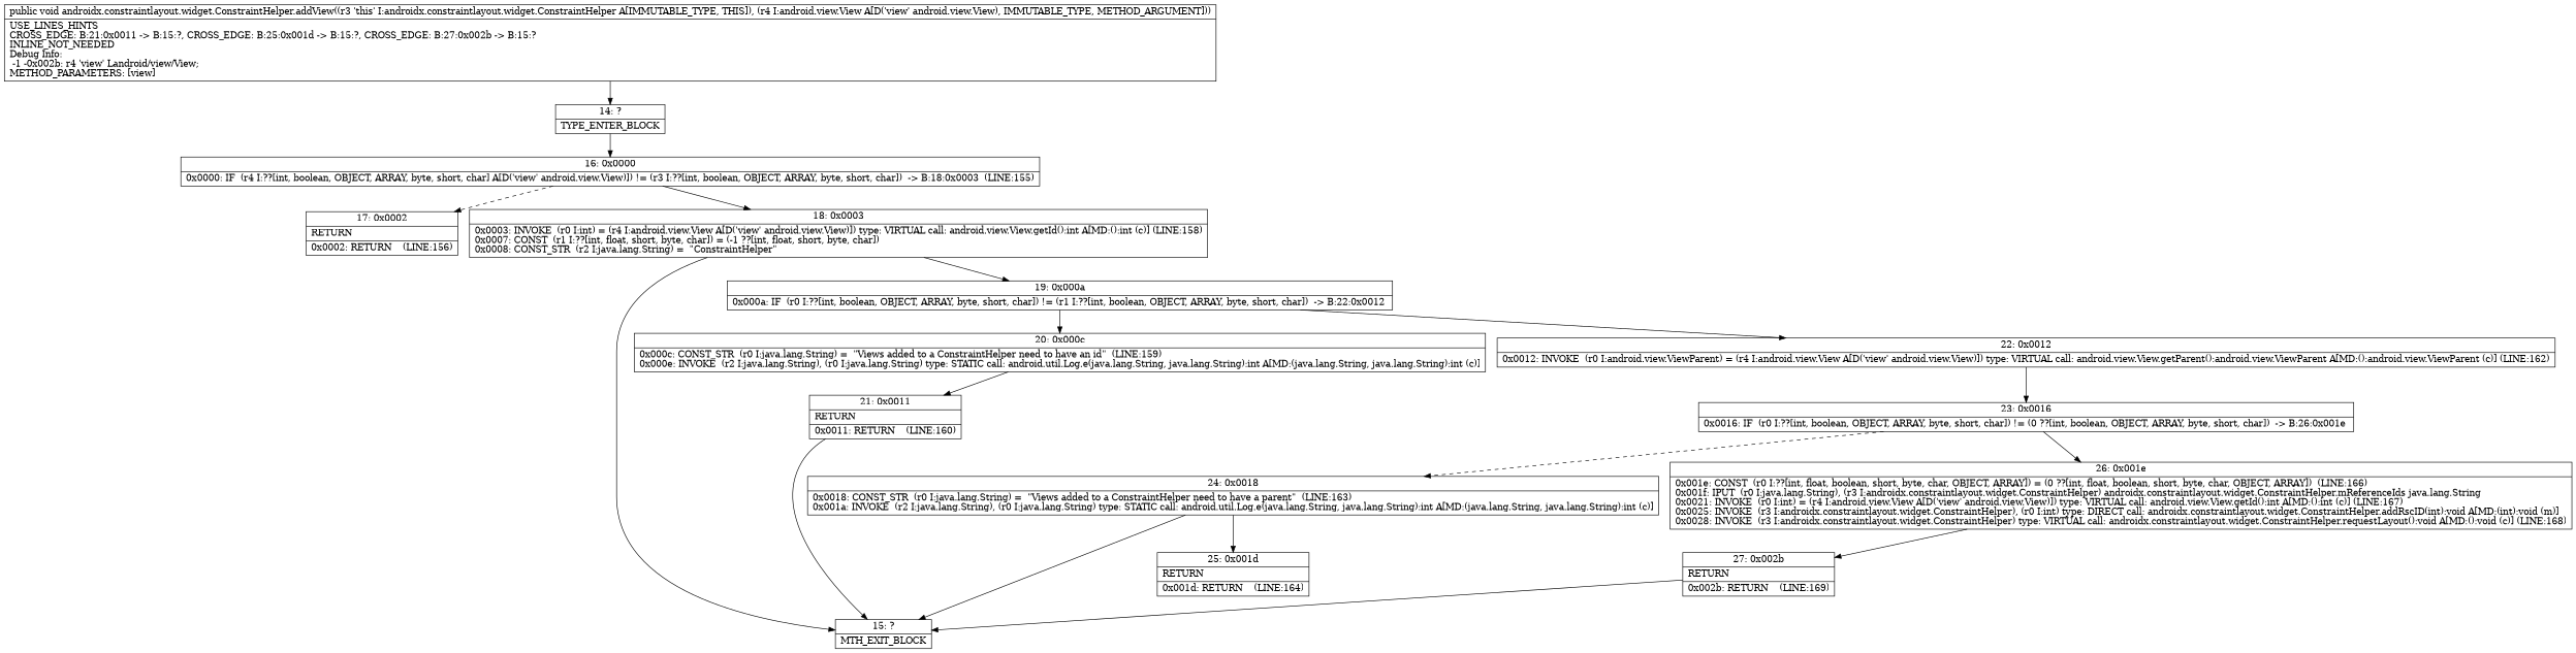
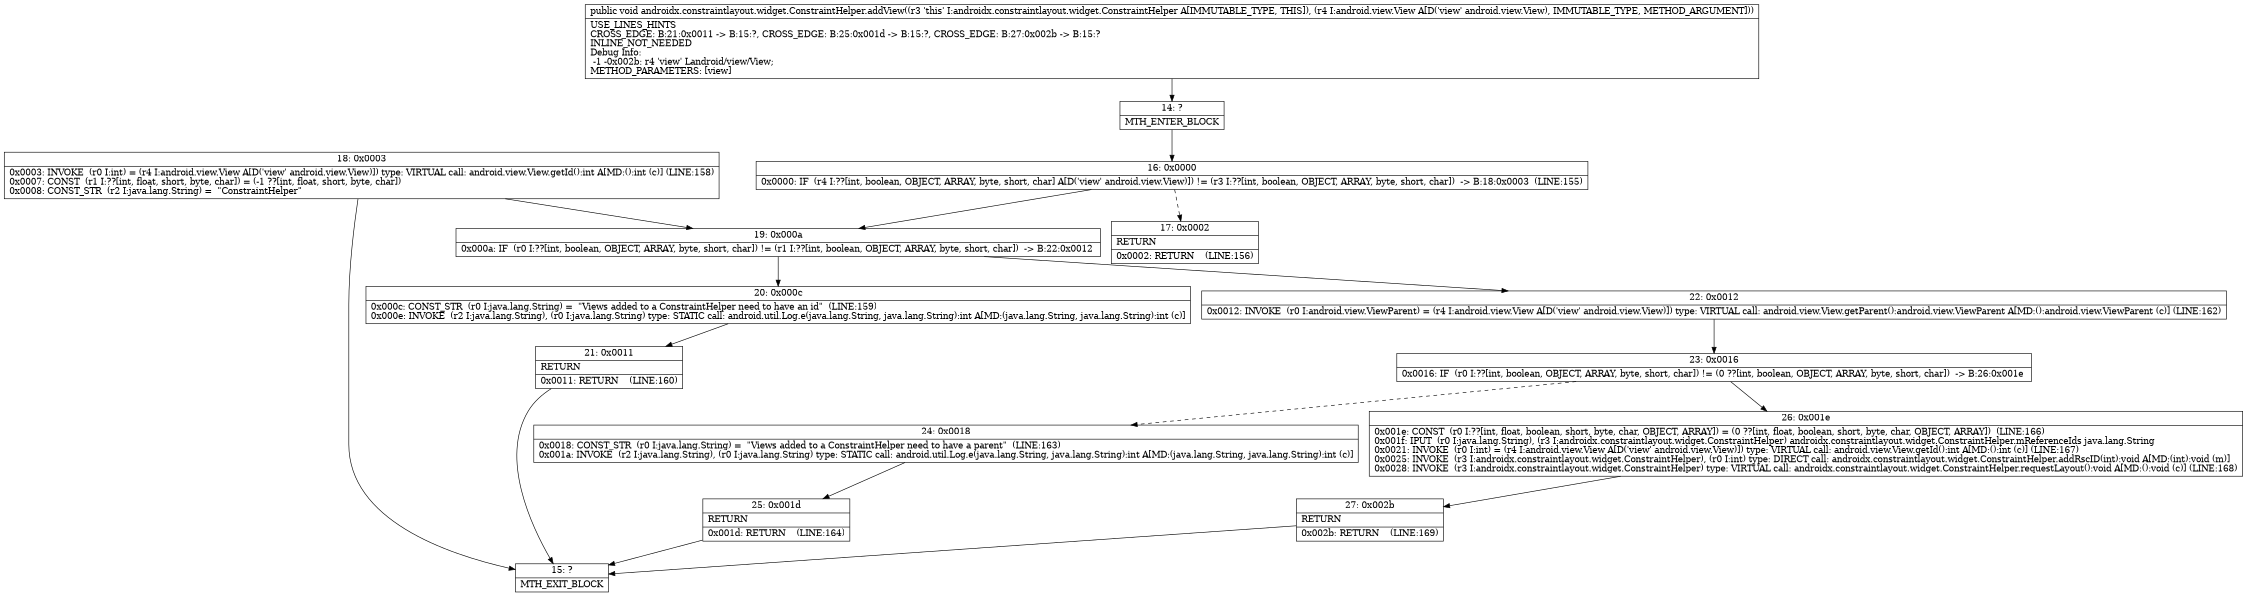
  digraph {
    node [shape=record]
-   n1 [label="{14\:\ ?|TYPE_ENTER_BLOCK\l}"]
+   n1 [label="{14\:\ ?|MTH_ENTER_BLOCK\l}"]
    n2 [label="{16\:\ 0x0000|0x0000: IF  (r4 I:??[int, boolean, OBJECT, ARRAY, byte, short, char] A[D('view' android.view.View)]) != (r3 I:??[int, boolean, OBJECT, ARRAY, byte, short, char])  \-\> B:18:0x0003  (LINE:155)\l}"]
    n3 [label="{17\:\ 0x0002|RETURN\l|0x0002: RETURN    (LINE:156)\l}"]
    n4 [label="{18\:\ 0x0003|0x0003: INVOKE  (r0 I:int) = (r4 I:android.view.View A[D('view' android.view.View)]) type: VIRTUAL call: android.view.View.getId():int A[MD:():int (c)] (LINE:158)\l0x0007: CONST  (r1 I:??[int, float, short, byte, char]) = (\-1 ??[int, float, short, byte, char]) \l0x0008: CONST_STR  (r2 I:java.lang.String) =  \"ConstraintHelper\" \l}"]
    n5 [label="{15\:\ ?|MTH_EXIT_BLOCK\l}"]
    n6 [label="{19\:\ 0x000a|0x000a: IF  (r0 I:??[int, boolean, OBJECT, ARRAY, byte, short, char]) != (r1 I:??[int, boolean, OBJECT, ARRAY, byte, short, char])  \-\> B:22:0x0012 \l}"]
    n7 [label="{20\:\ 0x000c|0x000c: CONST_STR  (r0 I:java.lang.String) =  \"Views added to a ConstraintHelper need to have an id\"  (LINE:159)\l0x000e: INVOKE  (r2 I:java.lang.String), (r0 I:java.lang.String) type: STATIC call: android.util.Log.e(java.lang.String, java.lang.String):int A[MD:(java.lang.String, java.lang.String):int (c)]\l}"]
    n8 [label="{22\:\ 0x0012|0x0012: INVOKE  (r0 I:android.view.ViewParent) = (r4 I:android.view.View A[D('view' android.view.View)]) type: VIRTUAL call: android.view.View.getParent():android.view.ViewParent A[MD:():android.view.ViewParent (c)] (LINE:162)\l}"]
    n9 [label="{21\:\ 0x0011|RETURN\l|0x0011: RETURN    (LINE:160)\l}"]
    n10 [label="{23\:\ 0x0016|0x0016: IF  (r0 I:??[int, boolean, OBJECT, ARRAY, byte, short, char]) != (0 ??[int, boolean, OBJECT, ARRAY, byte, short, char])  \-\> B:26:0x001e \l}"]
    n11 [label="{24\:\ 0x0018|0x0018: CONST_STR  (r0 I:java.lang.String) =  \"Views added to a ConstraintHelper need to have a parent\"  (LINE:163)\l0x001a: INVOKE  (r2 I:java.lang.String), (r0 I:java.lang.String) type: STATIC call: android.util.Log.e(java.lang.String, java.lang.String):int A[MD:(java.lang.String, java.lang.String):int (c)]\l}"]
    n12 [label="{26\:\ 0x001e|0x001e: CONST  (r0 I:??[int, float, boolean, short, byte, char, OBJECT, ARRAY]) = (0 ??[int, float, boolean, short, byte, char, OBJECT, ARRAY])  (LINE:166)\l0x001f: IPUT  (r0 I:java.lang.String), (r3 I:androidx.constraintlayout.widget.ConstraintHelper) androidx.constraintlayout.widget.ConstraintHelper.mReferenceIds java.lang.String \l0x0021: INVOKE  (r0 I:int) = (r4 I:android.view.View A[D('view' android.view.View)]) type: VIRTUAL call: android.view.View.getId():int A[MD:():int (c)] (LINE:167)\l0x0025: INVOKE  (r3 I:androidx.constraintlayout.widget.ConstraintHelper), (r0 I:int) type: DIRECT call: androidx.constraintlayout.widget.ConstraintHelper.addRscID(int):void A[MD:(int):void (m)]\l0x0028: INVOKE  (r3 I:androidx.constraintlayout.widget.ConstraintHelper) type: VIRTUAL call: androidx.constraintlayout.widget.ConstraintHelper.requestLayout():void A[MD:():void (c)] (LINE:168)\l}"]
    n13 [label="{25\:\ 0x001d|RETURN\l|0x001d: RETURN    (LINE:164)\l}"]
    n14 [label="{27\:\ 0x002b|RETURN\l|0x002b: RETURN    (LINE:169)\l}"]
    n15 [label="{public void androidx.constraintlayout.widget.ConstraintHelper.addView((r3 'this' I:androidx.constraintlayout.widget.ConstraintHelper A[IMMUTABLE_TYPE, THIS]), (r4 I:android.view.View A[D('view' android.view.View), IMMUTABLE_TYPE, METHOD_ARGUMENT]))  | USE_LINES_HINTS\lCROSS_EDGE: B:21:0x0011 \-\> B:15:?, CROSS_EDGE: B:25:0x001d \-\> B:15:?, CROSS_EDGE: B:27:0x002b \-\> B:15:?\lINLINE_NOT_NEEDED\lDebug Info:\l  \-1 \-0x002b: r4 'view' Landroid\/view\/View;\lMETHOD_PARAMETERS: [view]\l}"]
    n1 -> n2
    n2 -> n3 [style=dashed]
-   n2 -> n4
+   n2 -> n6
    n4 -> n5
    n4 -> n6
    n6 -> n7 [style=solid]
    n6 -> n8
    n7 -> n9
    n8 -> n10
    n9 -> n5
    n10 -> n11 [style=dashed]
    n10 -> n12
    n11 -> n13
    n12 -> n14
-   n11 -> n5
+   n13 -> n5
    n14 -> n5
    n15 -> n1
  }
